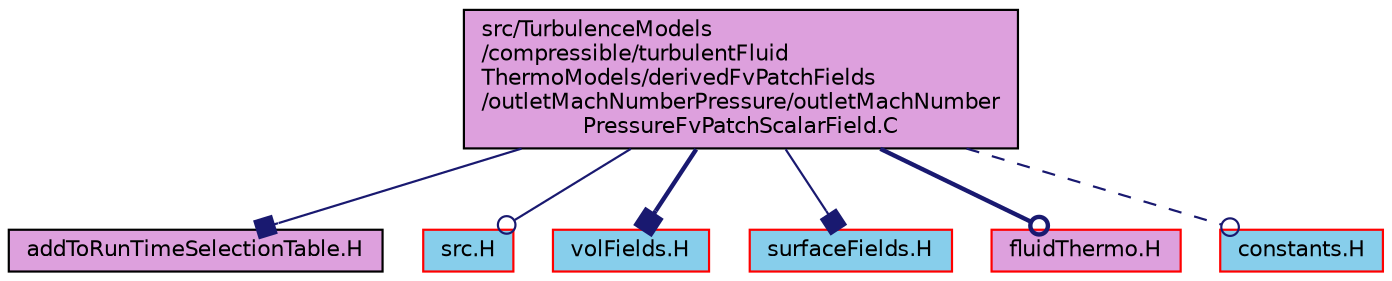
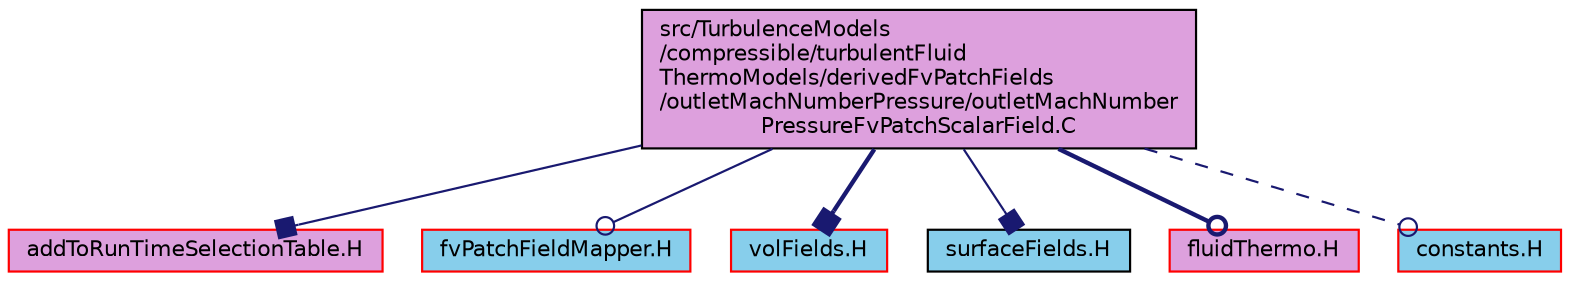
  digraph {
    node [color=red fillcolor=skyblue fontname=Helvetica fontsize=10 shape=record style=filled]
    edge [arrowhead=box color=midnightblue fontname=Helvetica fontsize=10 labelfontname=Helvetica labelfontsize=10 style=solid]
    n1 [color=black fillcolor=plum fontcolor=black height=0.2 label="src/TurbulenceModels\l/compressible/turbulentFluid\lThermoModels/derivedFvPatchFields\l/outletMachNumberPressure/outletMachNumber\lPressureFvPatchScalarField.C" width=0.4]
-   n2 [color=black fillcolor=plum height=0.2 label="addToRunTimeSelectionTable.H" width=0.4]
-   n3 [height=0.2 label="src.H" width=0.4]
+   n2 [fillcolor=plum height=0.2 label="addToRunTimeSelectionTable.H" width=0.4]
+   n3 [height=0.2 label="fvPatchFieldMapper.H" width=0.4]
    n4 [height=0.2 label="volFields.H" width=0.4]
-   n5 [height=0.2 label="surfaceFields.H" width=0.4]
+   n5 [color=black height=0.2 label="surfaceFields.H" width=0.4]
    n6 [fillcolor=plum height=0.2 label="fluidThermo.H" width=0.4]
    n7 [height=0.2 label="constants.H" width=0.4]
    n1 -> n2
    n1 -> n3 [arrowhead=odot]
    n1 -> n4 [style=bold]
    n1 -> n5
    n1 -> n6 [arrowhead=odot style=bold]
    n1 -> n7 [arrowhead=odot style=dashed]
  }
